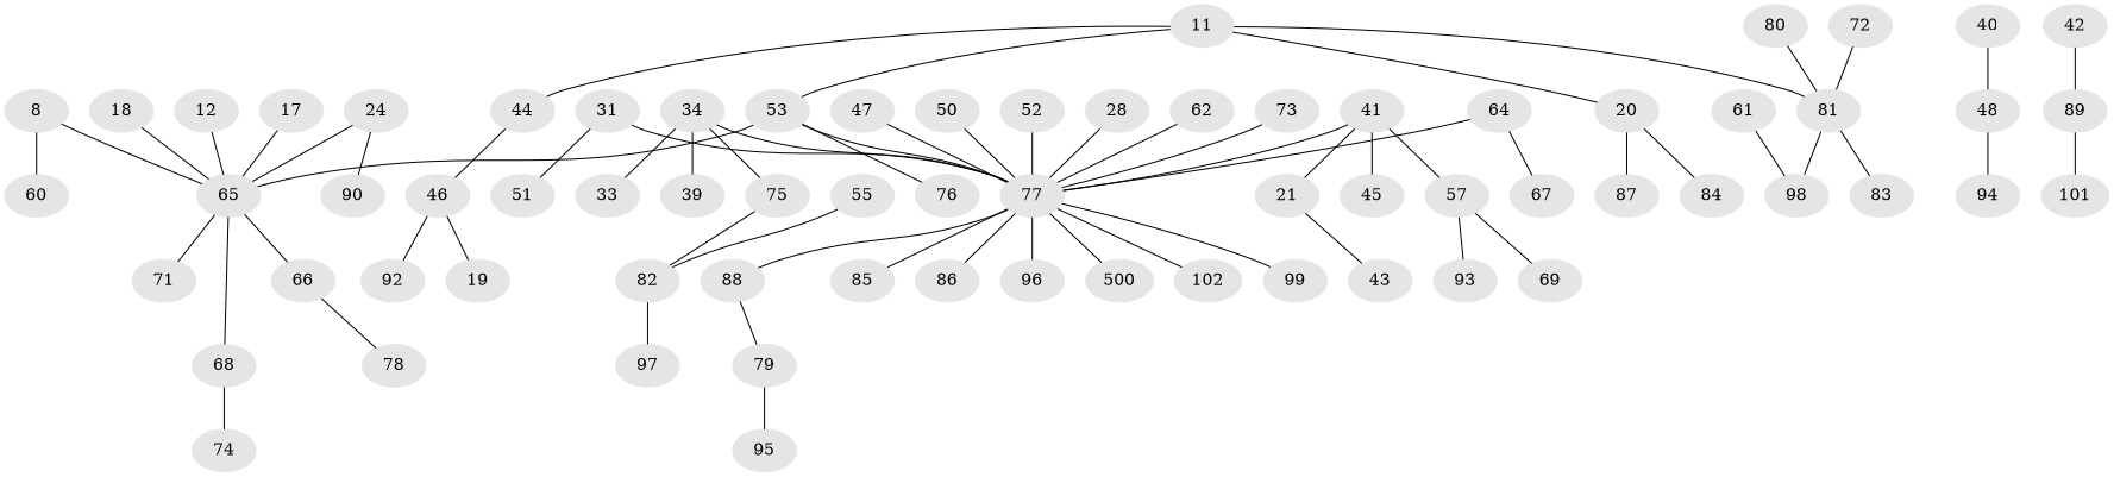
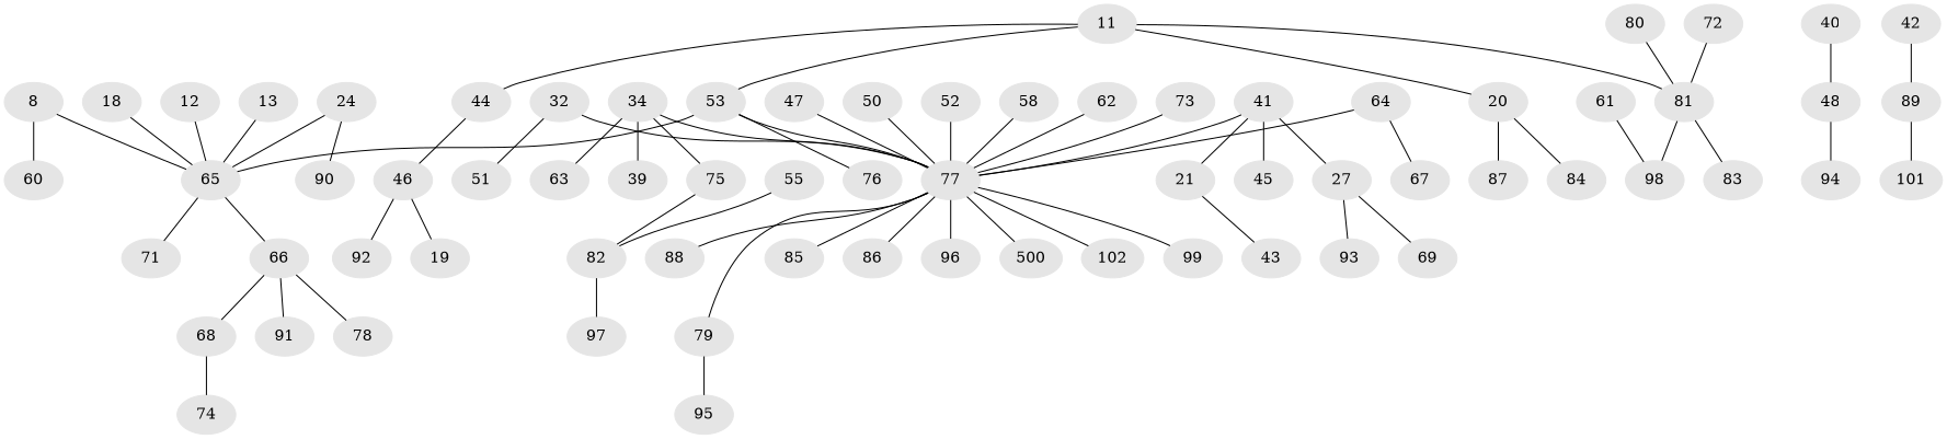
  graph {
    node [color=gray90 style=filled]
    8
    60
    65 [super="+10+38"]
    66 [super="+23+56"]
    71
    11
    20
    44
    53 [super="+7+9"]
    81 [super="+13+19"]
    84
    87
    46
    77 [super="+30+54+27+31+29"]
    76
    98 [super="+36"]
    83
    12
-   17
+   17 [label=13]
    18
    21
    43
    24
    90
    n25 [label=51]
-   32 [label=31]
+   32
    99 [super="+25"]
    79
    85
    86
    88
    96
    n33 [label=500]
    102
    34 [super="+16+33"]
    39
-   63 [label=33]
+   63
    75
    82
    40
    48
    94
    41 [super="+37"]
    45
-   57
+   57 [label=27]
    69
    93
    68
    78
+   91
    42
    89
    101
    n54 [label=19]
    92
    47
    50
    52
    55
-   58 [label=28]
+   58
    61
    62
    64 [super="+51"]
    67
    74
    72
    73
    97
    95
    80
    8 -- 60
    8 -- 65
    65 -- 66
    65 -- 71
-   65 -- 68
+   66 -- 68
    66 -- 78
+   66 -- 91
    11 -- 20
    11 -- 44
    11 -- 53
    11 -- 81
    20 -- 84
    20 -- 87
    44 -- 46
    53 -- 65
    53 -- 77
    53 -- 76
    81 -- 98
    81 -- 83
    46 -- n54
    46 -- 92
    77 -- 99
-   88 -- 79
+   77 -- 79
    77 -- 85
    77 -- 86
    77 -- 88
    77 -- 96
    77 -- n33
    77 -- 102
    12 -- 65
    17 -- 65
    18 -- 65
    21 -- 43
    24 -- 65
    24 -- 90
    32 -- 77
    32 -- n25
    79 -- 95
    34 -- 77
    34 -- 39
    34 -- 63
    34 -- 75
    75 -- 82
    82 -- 97
    40 -- 48
    48 -- 94
    41 -- 77
    41 -- 21
    41 -- 45
    41 -- 57
    57 -- 69
    57 -- 93
    68 -- 74
    42 -- 89
    89 -- 101
    47 -- 77
    50 -- 77
    52 -- 77
    55 -- 82
    58 -- 77
    61 -- 98
    62 -- 77
    64 -- 77
    64 -- 67
    72 -- 81
    73 -- 77
    80 -- 81
  }
